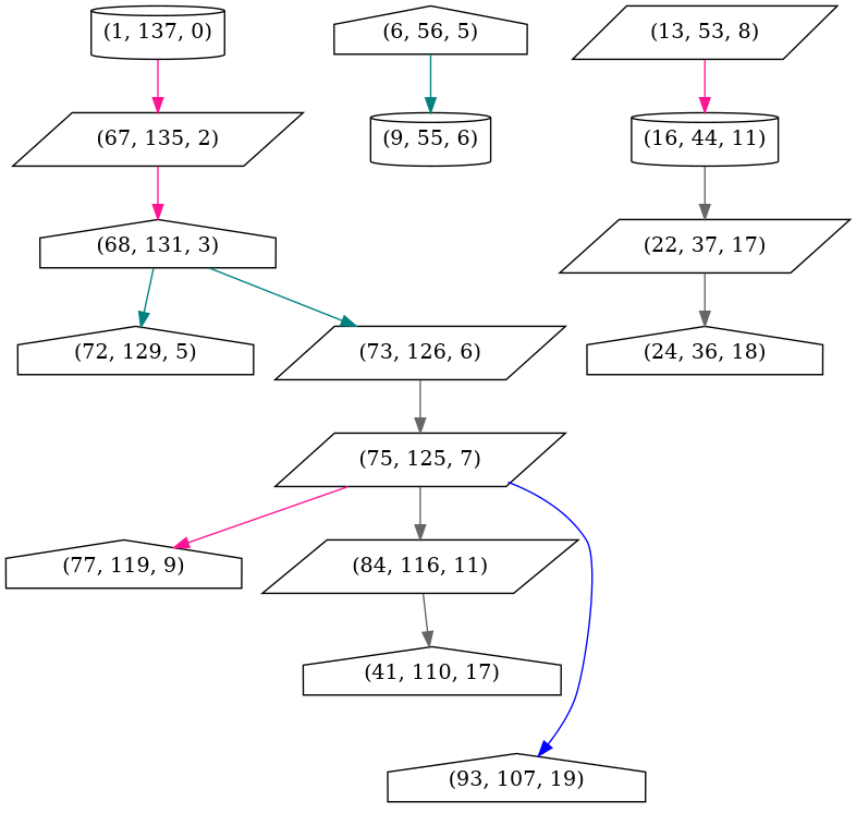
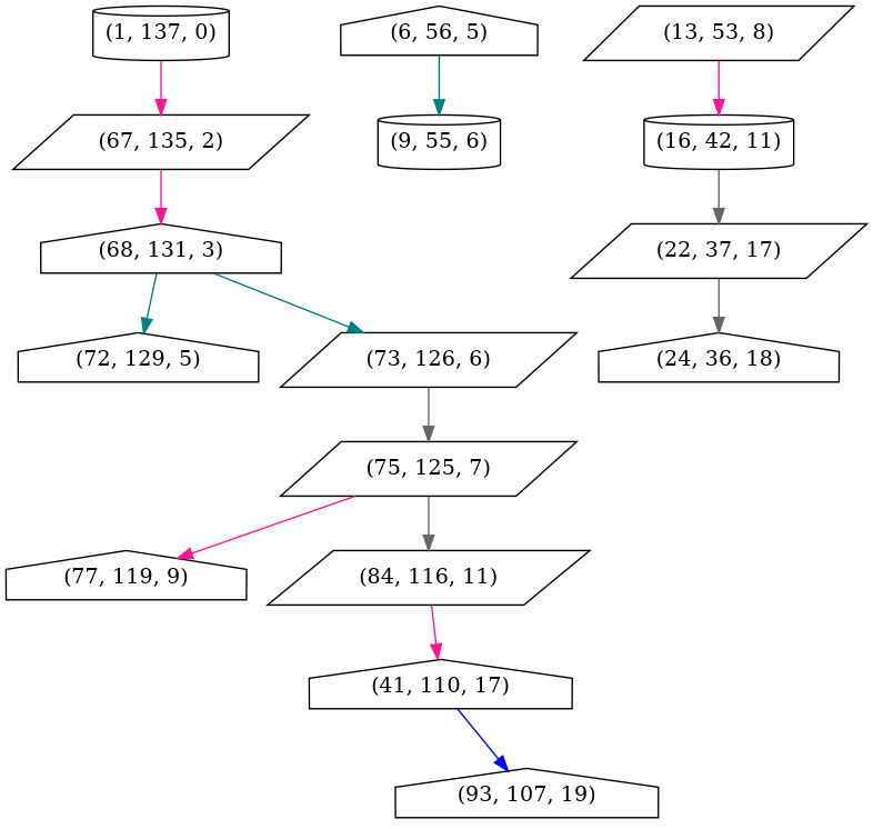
  digraph {
    node [shape=house]
    edge [color=gray40]
    "(1, 137, 0)" [shape=cylinder]
    "(67, 135, 2)" [shape=parallelogram]
    "(9, 55, 6)" [shape=cylinder]
    "(6, 56, 5)"
    "(68, 131, 3)"
    n6 [label="(13, 53, 8)" shape=parallelogram]
-   "(16, 44, 11)" [shape=cylinder]
+   "(16, 44, 11)" [shape=cylinder label="(16, 42, 11)"]
    "(22, 37, 17)" [shape=parallelogram]
    "(24, 36, 18)"
    "(72, 129, 5)"
    "(73, 126, 6)" [shape=parallelogram]
    "(75, 125, 7)" [shape=parallelogram]
    "(77, 119, 9)"
    "(84, 116, 11)" [shape=parallelogram]
    n15 [label="(41, 110, 17)"]
    "(93, 107, 19)"
    "(1, 137, 0)" -> "(67, 135, 2)" [color=deeppink]
    "(67, 135, 2)" -> "(68, 131, 3)" [color=deeppink]
    "(6, 56, 5)" -> "(9, 55, 6)" [color=teal]
    "(68, 131, 3)" -> "(72, 129, 5)" [color=teal]
    "(68, 131, 3)" -> "(73, 126, 6)" [color=teal]
    n6 -> "(16, 44, 11)" [color=deeppink]
    "(16, 44, 11)" -> "(22, 37, 17)"
    "(22, 37, 17)" -> "(24, 36, 18)"
    "(73, 126, 6)" -> "(75, 125, 7)"
    "(75, 125, 7)" -> "(77, 119, 9)" [color=deeppink]
    "(75, 125, 7)" -> "(84, 116, 11)"
-   "(84, 116, 11)" -> n15
-   "(75, 125, 7)" -> "(93, 107, 19)" [color=blue]
+   "(84, 116, 11)" -> n15 [color=deeppink]
+   n15 -> "(93, 107, 19)" [color=blue]
  }
